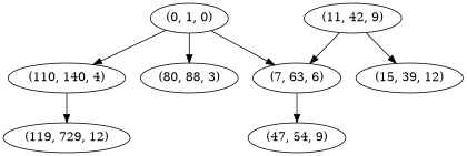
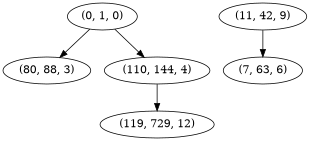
  digraph {
    n1 [label="(0, 1, 0)"]
    "(7, 63, 6)"
    "(80, 88, 3)"
-   "(110, 140, 4)"
-   "(47, 54, 9)"
+   "(110, 140, 4)" [label="(110, 144, 4)"]
    n6 [label="(119, 729, 12)"]
    "(11, 42, 9)"
-   "(15, 39, 12)"
-   n1 -> "(7, 63, 6)"
    n1 -> "(80, 88, 3)"
    n1 -> "(110, 140, 4)"
-   "(7, 63, 6)" -> "(47, 54, 9)"
    "(110, 140, 4)" -> n6
    "(11, 42, 9)" -> "(7, 63, 6)"
-   "(11, 42, 9)" -> "(15, 39, 12)"
  }
